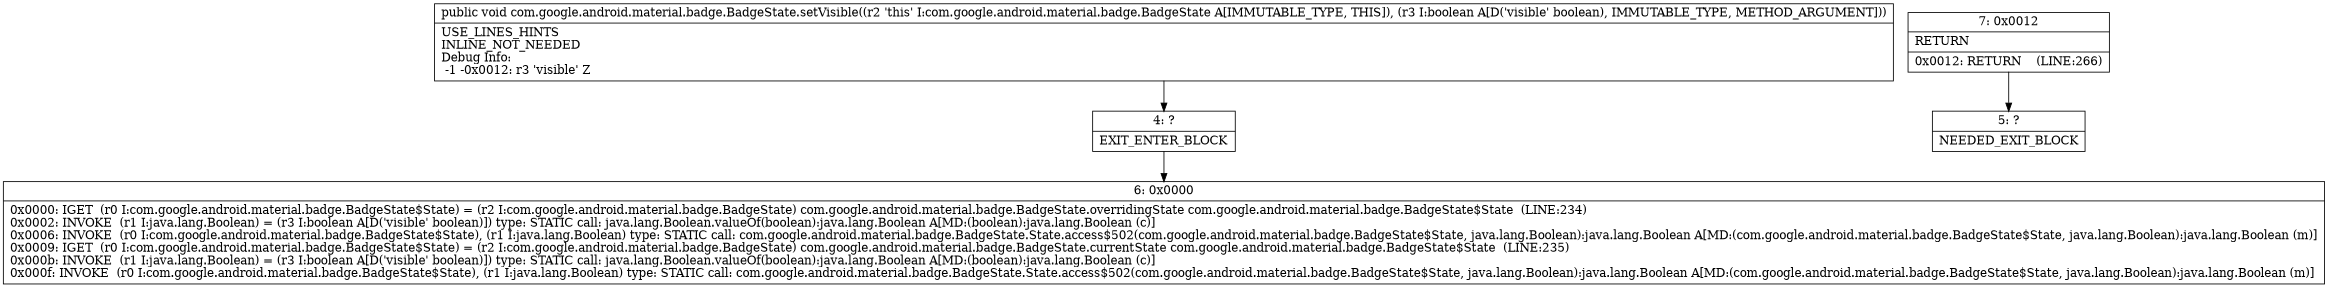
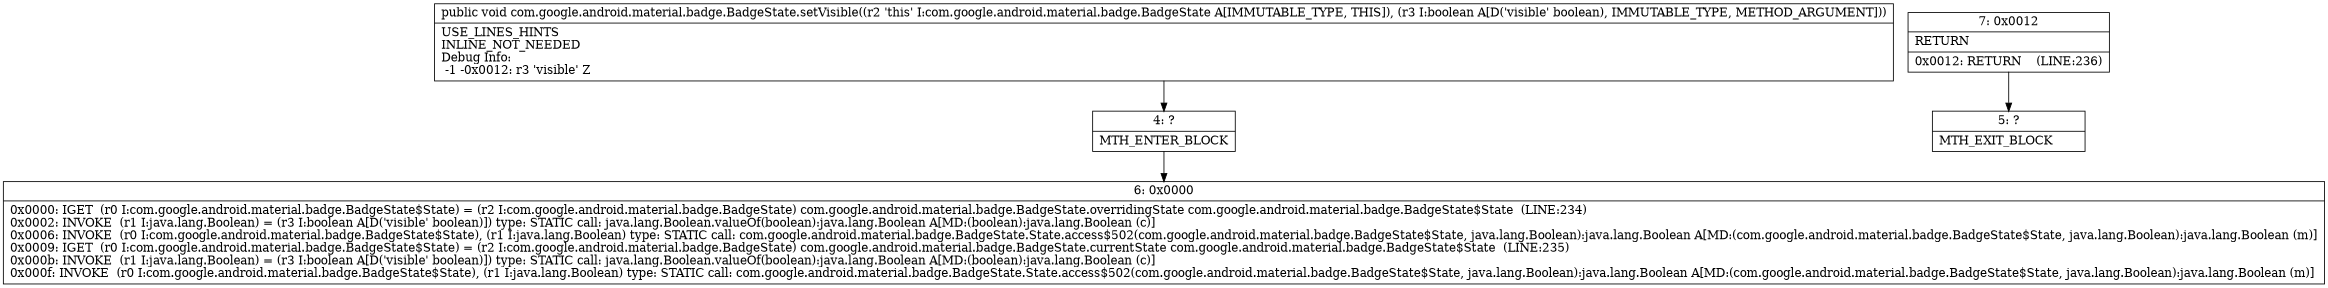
  digraph {
    node [shape=record]
-   n1 [label="{4\:\ ?|EXIT_ENTER_BLOCK\l}"]
+   n1 [label="{4\:\ ?|MTH_ENTER_BLOCK\l}"]
    n2 [label="{6\:\ 0x0000|0x0000: IGET  (r0 I:com.google.android.material.badge.BadgeState$State) = (r2 I:com.google.android.material.badge.BadgeState) com.google.android.material.badge.BadgeState.overridingState com.google.android.material.badge.BadgeState$State  (LINE:234)\l0x0002: INVOKE  (r1 I:java.lang.Boolean) = (r3 I:boolean A[D('visible' boolean)]) type: STATIC call: java.lang.Boolean.valueOf(boolean):java.lang.Boolean A[MD:(boolean):java.lang.Boolean (c)]\l0x0006: INVOKE  (r0 I:com.google.android.material.badge.BadgeState$State), (r1 I:java.lang.Boolean) type: STATIC call: com.google.android.material.badge.BadgeState.State.access$502(com.google.android.material.badge.BadgeState$State, java.lang.Boolean):java.lang.Boolean A[MD:(com.google.android.material.badge.BadgeState$State, java.lang.Boolean):java.lang.Boolean (m)]\l0x0009: IGET  (r0 I:com.google.android.material.badge.BadgeState$State) = (r2 I:com.google.android.material.badge.BadgeState) com.google.android.material.badge.BadgeState.currentState com.google.android.material.badge.BadgeState$State  (LINE:235)\l0x000b: INVOKE  (r1 I:java.lang.Boolean) = (r3 I:boolean A[D('visible' boolean)]) type: STATIC call: java.lang.Boolean.valueOf(boolean):java.lang.Boolean A[MD:(boolean):java.lang.Boolean (c)]\l0x000f: INVOKE  (r0 I:com.google.android.material.badge.BadgeState$State), (r1 I:java.lang.Boolean) type: STATIC call: com.google.android.material.badge.BadgeState.State.access$502(com.google.android.material.badge.BadgeState$State, java.lang.Boolean):java.lang.Boolean A[MD:(com.google.android.material.badge.BadgeState$State, java.lang.Boolean):java.lang.Boolean (m)]\l}"]
-   n3 [label="{7\:\ 0x0012|RETURN\l|0x0012: RETURN    (LINE:266)\l}"]
-   n4 [label="{5\:\ ?|NEEDED_EXIT_BLOCK\l}"]
+   n3 [label="{7\:\ 0x0012|RETURN\l|0x0012: RETURN    (LINE:236)\l}"]
+   n4 [label="{5\:\ ?|MTH_EXIT_BLOCK\l}"]
    n5 [label="{public void com.google.android.material.badge.BadgeState.setVisible((r2 'this' I:com.google.android.material.badge.BadgeState A[IMMUTABLE_TYPE, THIS]), (r3 I:boolean A[D('visible' boolean), IMMUTABLE_TYPE, METHOD_ARGUMENT]))  | USE_LINES_HINTS\lINLINE_NOT_NEEDED\lDebug Info:\l  \-1 \-0x0012: r3 'visible' Z\l}"]
    n1 -> n2
    n3 -> n4
    n5 -> n1
  }
